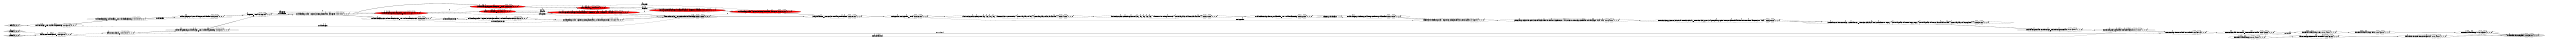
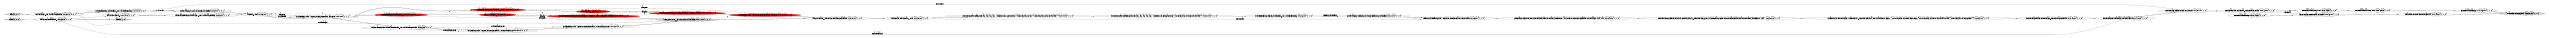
  digraph {
    rankdir=LR
    node [fillcolor=white shape=ellipse style=filled]
    edge [style=bold]
    n1 [fillcolor=red label="when(classGetter.findClassById(streamDataClassId)).thenReturn((Class<StreamData>)dataClass)@@@10@@@['1', '0', '0']"]
    n2 [fillcolor=lightgray label="TestWorker worker = new TestWorker(moduleManager)@@@11@@@['1', '0', '1']"]
    n3 [fillcolor=red label="when(classGetter.findClassById(streamDataClassId)).thenReturn(dataClass)@@@10@@@['0', '1', '0']"]
    n4 [fillcolor=red label="moduleDefine.provider().registerServiceImplementation(,classGetter)@@@11@@@['0', '1', '0']"]
    n5 [label="String serverName = InProcessServerBuilder.generateName()@@@12@@@['1', '1', '0']"]
    n6 [fillcolor=red label="StreamDataClassGetter classGetter = mock()@@@8@@@['1', '0', '0']"]
    n7 [label="classGetter = mock()@@@6@@@['1', '1', '1']"]
    n8 [fillcolor=red label="StreamDataMappingGetter classGetter = mock()@@@8@@@['0', '1', '0']"]
    n9 [fillcolor=red label="Class<?> dataClass = @@@9@@@['1', '0', '0']"]
    n10 [label="moduleDefine.provider().registerServiceImplementation(,classGetter)@@@7@@@['1', '1', '1']"]
    n11 [fillcolor=red label="Class dataClass = @@@9@@@['0', '1', '0']"]
    n12 [label="remoteMessage.setRemoteData(remoteData)@@@48@@@['1', '1', '0']"]
    n13 [label="streamObserver.onNext(remoteMessage.build())@@@49@@@['1', '1', '0']"]
    n14 [fillcolor=lightgray label="streamObserver.onCompleted()@@@50@@@['1', '1', '0']"]
    n15 [label="WorkerInstancesService workerInstancesService = new WorkerInstancesService()@@@8@@@['0', '0', '1']"]
    n16 [label="when(metricsCreator.createCounter(any(),any(),any(),any())).thenReturn(new CounterMetrics(){@Override public void inc(){}@Override public void inc(double value){}})@@@14@@@['1', '1', '0']"]
    n17 [label="when(metricsCreator.createHistogramMetric(any(),any(),any(),any(),any())).thenReturn(new HistogramMetrics(){@Override public void observe(double value){}})@@@21@@@['1', '1', '0']"]
    n18 [label="ModuleDefineTesting telemetryModuleDefine = new ModuleDefineTesting()@@@26@@@['1', '1', '0']"]
    n19 [fillcolor=lightgray label="callTest['1', '0', '0']" shape=diamond]
    n20 [label="final int streamDataClassId = 1@@@3@@@['1', '1', '0']"]
    n21 [label="remoteMessage.setStreamDataId(streamDataClassId)@@@41@@@['1', '1', '0']"]
    n22 [label="final int testWorkerId = 1@@@4@@@['1', '1', '0']"]
    n23 [label="moduleManager.put(TelemetryModule.NAME,telemetryModuleDefine)@@@27@@@['1', '1', '0']"]
    n24 [label="telemetryModuleDefine.provider().registerServiceImplementation(,metricsCreator)@@@28@@@['1', '1', '0']"]
    n25 [label="gRPCCleanup.register(InProcessServerBuilder.forName(serverName).directExecutor().addService(new RemoteServiceHandler(moduleManager)).build().start())@@@29@@@['1', '1', '0']"]
    n26 [label="RemoteServiceGrpc.RemoteServiceStub remoteServiceStub = RemoteServiceGrpc.newStub(gRPCCleanup.register(InProcessChannelBuilder.forName(serverName).directExecutor().build()))@@@30@@@['1', '1', '0']"]
    n27 [label="remoteData.addDataStrings(\"test2\")@@@45@@@['1', '1', '0']"]
    n28 [label="remoteData.addDataLongs(10)@@@46@@@['1', '1', '0']"]
    n29 [label="moduleDefine.provider().registerServiceImplementation(,workerInstancesService)@@@10@@@['0', '0', '1']"]
    n30 [label="MetricsCreator metricsCreator = mock()@@@13@@@['1', '1', '0']"]
    n31 [label="StreamObserver<RemoteMessage> streamObserver = remoteServiceStub.call(new StreamObserver<Empty>(){@Override public void onNext(Empty empty){}@Override public void onError(Throwable throwable){}@Override public void onCompleted(){}})@@@31@@@['1', '1', '0']"]
    n32 [label="ModuleManagerTesting moduleManager = new ModuleManagerTesting()@@@5@@@['1', '1', '0']"]
    n33 [label="moduleManager.put(CoreModule.NAME,moduleDefine)@@@5@@@['0', '0', '1']"]
    n34 [label="remoteData.addDataStrings(\"test1\")@@@44@@@['1', '1', '0']"]
    n35 [label="ModuleDefineTesting moduleDefine = new ModuleDefineTesting()@@@4@@@['0', '0', '1']"]
    n36 [label="remoteMessage.setNextWorkerId(testWorkerId)@@@42@@@['1', '1', '0']"]
    n37 [label="RemoteData.Builder remoteData = RemoteData.newBuilder()@@@43@@@['1', '1', '0']"]
    n38 [label="moduleDefine.provider().registerServiceImplementation(,workerInstancesService)@@@9@@@['0', '0', '1']"]
    n39 [label="remoteData.addDataLongs(20)@@@47@@@['1', '1', '0']"]
    n40 [label="RemoteMessage.Builder remoteMessage = RemoteMessage.newBuilder()@@@40@@@['1', '1', '0']"]
    n41 [label="moduleManager = new ModuleManagerTesting()@@@3@@@['0', '0', '1']"]
    n42 [fillcolor=lightgray label="callTest['0', '1', '0']" shape=diamond]
    n43 [fillcolor=lightgray label="before['0', '0', '1']" shape=diamond]
    n1 -> n2
    n1 -> n3 [label=0 style=dashed]
    n2 -> n4 [label=0 style=dashed]
    n2 -> n5
    n3 -> n4
    n4 -> n5
    n5 -> n30
    n6 -> n2 [label=classGetter style=solid]
    n6 -> n7 [label=0 style=dashed]
    n6 -> n8 [label=0 style=dashed]
    n6 -> n9
    n7 -> n10 [label=classGetter style=solid]
    n7 -> n10 [label=moduleDefine style=solid]
    n7 -> n10
    n8 -> n4 [label=classGetter style=solid]
    n8 -> n11
    n9 -> n1
    n9 -> n1 [label=dataClass style=solid]
    n9 -> n11 [label=0 style=dashed]
    n10 -> n6
    n10 -> n8
    n10 -> n15
    n11 -> n3 [label=dataClass style=solid]
    n11 -> n3
    n12 -> n13
    n13 -> n14
    n15 -> n29 [label=workerInstancesService style=solid]
    n15 -> n38 [label=workerInstancesService style=solid]
    n15 -> n38
    n16 -> n17
    n17 -> n18
    n18 -> n23
    n18 -> n23 [label=telemetryModuleDefine style=solid]
    n19 -> n20 [style=solid]
    n20 -> n21 [label=streamDataClassId style=solid]
    n20 -> n22 [style=solid]
    n21 -> n36
    n22 -> n32
    n22 -> n36 [label=testWorkerId style=solid]
    n23 -> n24
    n24 -> n25
    n25 -> n26
    n26 -> n31
    n27 -> n28
    n28 -> n14
    n29 -> n2
    n30 -> n16
    n30 -> n24 [label=metricsCreator style=solid]
    n31 -> n40
    n32 -> n7
    n33 -> n7
    n34 -> n27
    n35 -> n33 [label=moduleDefine style=solid]
    n35 -> n33
    n36 -> n37
    n37 -> n12 [label=remoteData style=solid]
    n37 -> n34
    n38 -> n29
    n39 -> n12
    n40 -> n21
    n41 -> n2 [label=moduleManager style=solid]
    n41 -> n35
-   n42 -> n20
+   n20 -> n42
    n43 -> n41
  }
